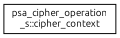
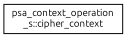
  digraph {
    rankdir=LR
    fontname=Ubuntu
-   n1 [color=black fillcolor=white fontname=Ubuntu fontsize=10 height=0.2 label="psa_cipher_operation\l_s::cipher_context" shape=record style=filled width=0.4]
+   n1 [color=black fillcolor=white fontname=Ubuntu fontsize=10 height=0.2 label="psa_context_operation\l_s::cipher_context" shape=record style=filled width=0.4]
  }
